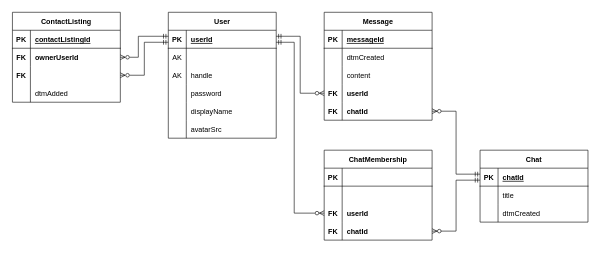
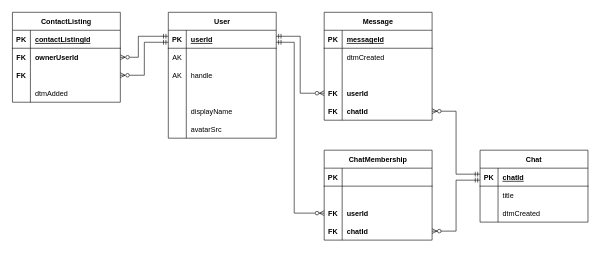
  <mxCell id="0" />
  <mxCell id="1" parent="0" />
  <mxCell id="2" value="User" style="shape=table;startSize=30;container=1;collapsible=1;childLayout=tableLayout;fixedRows=1;rowLines=0;fontStyle=1;align=center;resizeLast=1;" vertex="1" parent="1"><mxGeometry x="280" y="20" width="180" height="210" as="geometry"><mxRectangle x="180" y="210" width="60" height="30" as="alternateBounds" /></mxGeometry></mxCell>
  <mxCell id="3" value="" style="shape=partialRectangle;collapsible=0;dropTarget=0;pointerEvents=0;fillColor=none;top=0;left=0;bottom=1;right=0;points=[[0,0.5],[1,0.5]];portConstraint=eastwest;" vertex="1" parent="2"><mxGeometry y="30" width="180" height="30" as="geometry" /></mxCell>
  <mxCell id="4" value="PK" style="shape=partialRectangle;connectable=0;fillColor=none;top=0;left=0;bottom=0;right=0;fontStyle=1;overflow=hidden;" vertex="1" parent="3"><mxGeometry width="30" height="30" as="geometry"><mxRectangle width="30" height="30" as="alternateBounds" /></mxGeometry></mxCell>
  <mxCell id="5" value="userId" style="shape=partialRectangle;connectable=0;fillColor=none;top=0;left=0;bottom=0;right=0;align=left;spacingLeft=6;fontStyle=5;overflow=hidden;" vertex="1" parent="3"><mxGeometry x="30" width="150" height="30" as="geometry"><mxRectangle width="150" height="30" as="alternateBounds" /></mxGeometry></mxCell>
  <mxCell id="6" value="" style="shape=partialRectangle;collapsible=0;dropTarget=0;pointerEvents=0;fillColor=none;top=0;left=0;bottom=0;right=0;points=[[0,0.5],[1,0.5]];portConstraint=eastwest;" vertex="1" parent="2"><mxGeometry y="60" width="180" height="30" as="geometry" /></mxCell>
  <mxCell id="7" value="AK" style="shape=partialRectangle;connectable=0;fillColor=none;top=0;left=0;bottom=0;right=0;editable=1;overflow=hidden;" vertex="1" parent="6"><mxGeometry width="30" height="30" as="geometry"><mxRectangle width="30" height="30" as="alternateBounds" /></mxGeometry></mxCell>
  <mxCell id="8" value="" style="shape=partialRectangle;collapsible=0;dropTarget=0;pointerEvents=0;fillColor=none;top=0;left=0;bottom=0;right=0;points=[[0,0.5],[1,0.5]];portConstraint=eastwest;" vertex="1" parent="2"><mxGeometry y="90" width="180" height="30" as="geometry" /></mxCell>
  <mxCell id="9" value="AK" style="shape=partialRectangle;connectable=0;fillColor=none;top=0;left=0;bottom=0;right=0;editable=1;overflow=hidden;fontStyle=0" vertex="1" parent="8"><mxGeometry width="30" height="30" as="geometry"><mxRectangle width="30" height="30" as="alternateBounds" /></mxGeometry></mxCell>
  <mxCell id="10" value="handle" style="shape=partialRectangle;connectable=0;fillColor=none;top=0;left=0;bottom=0;right=0;align=left;spacingLeft=6;overflow=hidden;fontStyle=0" vertex="1" parent="8"><mxGeometry x="30" width="150" height="30" as="geometry"><mxRectangle width="150" height="30" as="alternateBounds" /></mxGeometry></mxCell>
  <mxCell id="11" value="" style="shape=partialRectangle;collapsible=0;dropTarget=0;pointerEvents=0;fillColor=none;top=0;left=0;bottom=0;right=0;points=[[0,0.5],[1,0.5]];portConstraint=eastwest;" vertex="1" parent="2"><mxGeometry y="120" width="180" height="30" as="geometry" /></mxCell>
  <mxCell id="12" value="" style="shape=partialRectangle;connectable=0;fillColor=none;top=0;left=0;bottom=0;right=0;editable=1;overflow=hidden;" vertex="1" parent="11"><mxGeometry width="30" height="30" as="geometry"><mxRectangle width="30" height="30" as="alternateBounds" /></mxGeometry></mxCell>
- <mxCell id="13" value="password" style="shape=partialRectangle;connectable=0;fillColor=none;top=0;left=0;bottom=0;right=0;align=left;spacingLeft=6;overflow=hidden;" vertex="1" parent="11"><mxGeometry x="30" width="150" height="30" as="geometry"><mxRectangle width="150" height="30" as="alternateBounds" /></mxGeometry></mxCell>
  <mxCell id="14" value="" style="shape=partialRectangle;collapsible=0;dropTarget=0;pointerEvents=0;fillColor=none;top=0;left=0;bottom=0;right=0;points=[[0,0.5],[1,0.5]];portConstraint=eastwest;" vertex="1" parent="2"><mxGeometry y="150" width="180" height="30" as="geometry" /></mxCell>
  <mxCell id="15" value="" style="shape=partialRectangle;connectable=0;fillColor=none;top=0;left=0;bottom=0;right=0;editable=1;overflow=hidden;" vertex="1" parent="14"><mxGeometry width="30" height="30" as="geometry"><mxRectangle width="30" height="30" as="alternateBounds" /></mxGeometry></mxCell>
  <mxCell id="16" value="displayName" style="shape=partialRectangle;connectable=0;fillColor=none;top=0;left=0;bottom=0;right=0;align=left;spacingLeft=6;overflow=hidden;" vertex="1" parent="14"><mxGeometry x="30" width="150" height="30" as="geometry"><mxRectangle width="150" height="30" as="alternateBounds" /></mxGeometry></mxCell>
  <mxCell id="17" value="" style="shape=partialRectangle;collapsible=0;dropTarget=0;pointerEvents=0;fillColor=none;top=0;left=0;bottom=0;right=0;points=[[0,0.5],[1,0.5]];portConstraint=eastwest;" vertex="1" parent="2"><mxGeometry y="180" width="180" height="30" as="geometry" /></mxCell>
  <mxCell id="18" value="" style="shape=partialRectangle;connectable=0;fillColor=none;top=0;left=0;bottom=0;right=0;editable=1;overflow=hidden;" vertex="1" parent="17"><mxGeometry width="30" height="30" as="geometry"><mxRectangle width="30" height="30" as="alternateBounds" /></mxGeometry></mxCell>
  <mxCell id="19" value="avatarSrc" style="shape=partialRectangle;connectable=0;fillColor=none;top=0;left=0;bottom=0;right=0;align=left;spacingLeft=6;overflow=hidden;" vertex="1" parent="17"><mxGeometry x="30" width="150" height="30" as="geometry"><mxRectangle width="150" height="30" as="alternateBounds" /></mxGeometry></mxCell>
  <mxCell id="20" value="Message" style="shape=table;startSize=30;container=1;collapsible=1;childLayout=tableLayout;fixedRows=1;rowLines=0;fontStyle=1;align=center;resizeLast=1;" vertex="1" parent="1"><mxGeometry x="540" y="20" width="180" height="180" as="geometry"><mxRectangle x="180" y="210" width="60" height="30" as="alternateBounds" /></mxGeometry></mxCell>
  <mxCell id="21" value="" style="shape=partialRectangle;collapsible=0;dropTarget=0;pointerEvents=0;fillColor=none;top=0;left=0;bottom=1;right=0;points=[[0,0.5],[1,0.5]];portConstraint=eastwest;" vertex="1" parent="20"><mxGeometry y="30" width="180" height="30" as="geometry" /></mxCell>
  <mxCell id="22" value="PK" style="shape=partialRectangle;connectable=0;fillColor=none;top=0;left=0;bottom=0;right=0;fontStyle=1;overflow=hidden;" vertex="1" parent="21"><mxGeometry width="30" height="30" as="geometry"><mxRectangle width="30" height="30" as="alternateBounds" /></mxGeometry></mxCell>
  <mxCell id="23" value="messageId" style="shape=partialRectangle;connectable=0;fillColor=none;top=0;left=0;bottom=0;right=0;align=left;spacingLeft=6;fontStyle=5;overflow=hidden;" vertex="1" parent="21"><mxGeometry x="30" width="150" height="30" as="geometry"><mxRectangle width="150" height="30" as="alternateBounds" /></mxGeometry></mxCell>
  <mxCell id="24" value="" style="shape=partialRectangle;collapsible=0;dropTarget=0;pointerEvents=0;fillColor=none;top=0;left=0;bottom=0;right=0;points=[[0,0.5],[1,0.5]];portConstraint=eastwest;" vertex="1" parent="20"><mxGeometry y="60" width="180" height="30" as="geometry" /></mxCell>
  <mxCell id="25" value="" style="shape=partialRectangle;connectable=0;fillColor=none;top=0;left=0;bottom=0;right=0;editable=1;overflow=hidden;" vertex="1" parent="24"><mxGeometry width="30" height="30" as="geometry"><mxRectangle width="30" height="30" as="alternateBounds" /></mxGeometry></mxCell>
  <mxCell id="26" value="dtmCreated" style="shape=partialRectangle;connectable=0;fillColor=none;top=0;left=0;bottom=0;right=0;align=left;spacingLeft=6;overflow=hidden;" vertex="1" parent="24"><mxGeometry x="30" width="150" height="30" as="geometry"><mxRectangle width="150" height="30" as="alternateBounds" /></mxGeometry></mxCell>
  <mxCell id="27" value="" style="shape=partialRectangle;collapsible=0;dropTarget=0;pointerEvents=0;fillColor=none;top=0;left=0;bottom=0;right=0;points=[[0,0.5],[1,0.5]];portConstraint=eastwest;" vertex="1" parent="20"><mxGeometry y="90" width="180" height="30" as="geometry" /></mxCell>
  <mxCell id="28" value="" style="shape=partialRectangle;connectable=0;fillColor=none;top=0;left=0;bottom=0;right=0;editable=1;overflow=hidden;" vertex="1" parent="27"><mxGeometry width="30" height="30" as="geometry"><mxRectangle width="30" height="30" as="alternateBounds" /></mxGeometry></mxCell>
- <mxCell id="29" value="content" style="shape=partialRectangle;connectable=0;fillColor=none;top=0;left=0;bottom=0;right=0;align=left;spacingLeft=6;overflow=hidden;" vertex="1" parent="27"><mxGeometry x="30" width="150" height="30" as="geometry"><mxRectangle width="150" height="30" as="alternateBounds" /></mxGeometry></mxCell>
  <mxCell id="30" value="" style="shape=partialRectangle;collapsible=0;dropTarget=0;pointerEvents=0;fillColor=none;top=0;left=0;bottom=0;right=0;points=[[0,0.5],[1,0.5]];portConstraint=eastwest;" vertex="1" parent="20"><mxGeometry y="120" width="180" height="30" as="geometry" /></mxCell>
  <mxCell id="31" value="FK" style="shape=partialRectangle;connectable=0;fillColor=none;top=0;left=0;bottom=0;right=0;editable=1;overflow=hidden;fontStyle=1" vertex="1" parent="30"><mxGeometry width="30" height="30" as="geometry"><mxRectangle width="30" height="30" as="alternateBounds" /></mxGeometry></mxCell>
  <mxCell id="32" value="userId" style="shape=partialRectangle;connectable=0;fillColor=none;top=0;left=0;bottom=0;right=0;align=left;spacingLeft=6;overflow=hidden;fontStyle=1" vertex="1" parent="30"><mxGeometry x="30" width="150" height="30" as="geometry"><mxRectangle width="150" height="30" as="alternateBounds" /></mxGeometry></mxCell>
  <mxCell id="33" value="" style="shape=partialRectangle;collapsible=0;dropTarget=0;pointerEvents=0;fillColor=none;top=0;left=0;bottom=0;right=0;points=[[0,0.5],[1,0.5]];portConstraint=eastwest;" vertex="1" parent="20"><mxGeometry y="150" width="180" height="30" as="geometry" /></mxCell>
  <mxCell id="34" value="FK" style="shape=partialRectangle;connectable=0;fillColor=none;top=0;left=0;bottom=0;right=0;editable=1;overflow=hidden;fontStyle=1" vertex="1" parent="33"><mxGeometry width="30" height="30" as="geometry"><mxRectangle width="30" height="30" as="alternateBounds" /></mxGeometry></mxCell>
  <mxCell id="35" value="chatId" style="shape=partialRectangle;connectable=0;fillColor=none;top=0;left=0;bottom=0;right=0;align=left;spacingLeft=6;overflow=hidden;fontStyle=1" vertex="1" parent="33"><mxGeometry x="30" width="150" height="30" as="geometry"><mxRectangle width="150" height="30" as="alternateBounds" /></mxGeometry></mxCell>
  <mxCell id="36" style="edgeStyle=orthogonalEdgeStyle;rounded=0;orthogonalLoop=1;jettySize=auto;html=1;endArrow=ERzeroToMany;endFill=0;strokeColor=default;startArrow=ERmandOne;startFill=0;" edge="1" parent="1" source="3" target="30"><mxGeometry relative="1" as="geometry"><Array as="points"><mxPoint x="500" y="60" /><mxPoint x="500" y="155" /></Array></mxGeometry></mxCell>
  <mxCell id="37" value="Chat" style="shape=table;startSize=30;container=1;collapsible=1;childLayout=tableLayout;fixedRows=1;rowLines=0;fontStyle=1;align=center;resizeLast=1;" vertex="1" parent="1"><mxGeometry x="800" y="250" width="180" height="120" as="geometry" /></mxCell>
  <mxCell id="38" value="" style="shape=partialRectangle;collapsible=0;dropTarget=0;pointerEvents=0;fillColor=none;top=0;left=0;bottom=1;right=0;points=[[0,0.5],[1,0.5]];portConstraint=eastwest;" vertex="1" parent="37"><mxGeometry y="30" width="180" height="30" as="geometry" /></mxCell>
  <mxCell id="39" value="PK" style="shape=partialRectangle;connectable=0;fillColor=none;top=0;left=0;bottom=0;right=0;fontStyle=1;overflow=hidden;" vertex="1" parent="38"><mxGeometry width="30" height="30" as="geometry"><mxRectangle width="30" height="30" as="alternateBounds" /></mxGeometry></mxCell>
  <mxCell id="40" value="chatId" style="shape=partialRectangle;connectable=0;fillColor=none;top=0;left=0;bottom=0;right=0;align=left;spacingLeft=6;fontStyle=5;overflow=hidden;" vertex="1" parent="38"><mxGeometry x="30" width="150" height="30" as="geometry"><mxRectangle width="150" height="30" as="alternateBounds" /></mxGeometry></mxCell>
  <mxCell id="41" value="" style="shape=partialRectangle;collapsible=0;dropTarget=0;pointerEvents=0;fillColor=none;top=0;left=0;bottom=0;right=0;points=[[0,0.5],[1,0.5]];portConstraint=eastwest;" vertex="1" parent="37"><mxGeometry y="60" width="180" height="30" as="geometry" /></mxCell>
  <mxCell id="42" value="" style="shape=partialRectangle;connectable=0;fillColor=none;top=0;left=0;bottom=0;right=0;editable=1;overflow=hidden;" vertex="1" parent="41"><mxGeometry width="30" height="30" as="geometry"><mxRectangle width="30" height="30" as="alternateBounds" /></mxGeometry></mxCell>
  <mxCell id="43" value="title" style="shape=partialRectangle;connectable=0;fillColor=none;top=0;left=0;bottom=0;right=0;align=left;spacingLeft=6;overflow=hidden;" vertex="1" parent="41"><mxGeometry x="30" width="150" height="30" as="geometry"><mxRectangle width="150" height="30" as="alternateBounds" /></mxGeometry></mxCell>
  <mxCell id="44" value="" style="shape=partialRectangle;collapsible=0;dropTarget=0;pointerEvents=0;fillColor=none;top=0;left=0;bottom=0;right=0;points=[[0,0.5],[1,0.5]];portConstraint=eastwest;" vertex="1" parent="37"><mxGeometry y="90" width="180" height="30" as="geometry" /></mxCell>
  <mxCell id="45" value="" style="shape=partialRectangle;connectable=0;fillColor=none;top=0;left=0;bottom=0;right=0;editable=1;overflow=hidden;" vertex="1" parent="44"><mxGeometry width="30" height="30" as="geometry"><mxRectangle width="30" height="30" as="alternateBounds" /></mxGeometry></mxCell>
  <mxCell id="46" value="dtmCreated" style="shape=partialRectangle;connectable=0;fillColor=none;top=0;left=0;bottom=0;right=0;align=left;spacingLeft=6;overflow=hidden;" vertex="1" parent="44"><mxGeometry x="30" width="150" height="30" as="geometry"><mxRectangle width="150" height="30" as="alternateBounds" /></mxGeometry></mxCell>
  <mxCell id="47" style="edgeStyle=orthogonalEdgeStyle;rounded=0;orthogonalLoop=1;jettySize=auto;html=1;startArrow=ERzeroToMany;startFill=1;endArrow=ERmandOne;endFill=0;strokeColor=default;" edge="1" parent="1" source="33" target="38"><mxGeometry relative="1" as="geometry"><Array as="points"><mxPoint x="760" y="185" /><mxPoint x="760" y="290" /></Array></mxGeometry></mxCell>
  <mxCell id="48" value="ChatMembership" style="shape=table;startSize=30;container=1;collapsible=1;childLayout=tableLayout;fixedRows=1;rowLines=0;fontStyle=1;align=center;resizeLast=1;" vertex="1" parent="1"><mxGeometry x="540" y="250" width="180" height="150" as="geometry" /></mxCell>
  <mxCell id="49" value="" style="shape=partialRectangle;collapsible=0;dropTarget=0;pointerEvents=0;fillColor=none;top=0;left=0;bottom=1;right=0;points=[[0,0.5],[1,0.5]];portConstraint=eastwest;" vertex="1" parent="48"><mxGeometry y="30" width="180" height="30" as="geometry" /></mxCell>
  <mxCell id="50" value="PK" style="shape=partialRectangle;connectable=0;fillColor=none;top=0;left=0;bottom=0;right=0;fontStyle=1;overflow=hidden;" vertex="1" parent="49"><mxGeometry width="30" height="30" as="geometry"><mxRectangle width="30" height="30" as="alternateBounds" /></mxGeometry></mxCell>
  <mxCell id="51" value="" style="shape=partialRectangle;collapsible=0;dropTarget=0;pointerEvents=0;fillColor=none;top=0;left=0;bottom=0;right=0;points=[[0,0.5],[1,0.5]];portConstraint=eastwest;" vertex="1" parent="48"><mxGeometry y="60" width="180" height="30" as="geometry" /></mxCell>
  <mxCell id="52" value="" style="shape=partialRectangle;connectable=0;fillColor=none;top=0;left=0;bottom=0;right=0;editable=1;overflow=hidden;" vertex="1" parent="51"><mxGeometry width="30" height="30" as="geometry"><mxRectangle width="30" height="30" as="alternateBounds" /></mxGeometry></mxCell>
  <mxCell id="53" value="" style="shape=partialRectangle;collapsible=0;dropTarget=0;pointerEvents=0;fillColor=none;top=0;left=0;bottom=0;right=0;points=[[0,0.5],[1,0.5]];portConstraint=eastwest;" vertex="1" parent="48"><mxGeometry y="90" width="180" height="30" as="geometry" /></mxCell>
  <mxCell id="54" value="FK" style="shape=partialRectangle;connectable=0;fillColor=none;top=0;left=0;bottom=0;right=0;editable=1;overflow=hidden;fontStyle=1" vertex="1" parent="53"><mxGeometry width="30" height="30" as="geometry"><mxRectangle width="30" height="30" as="alternateBounds" /></mxGeometry></mxCell>
  <mxCell id="55" value="userId" style="shape=partialRectangle;connectable=0;fillColor=none;top=0;left=0;bottom=0;right=0;align=left;spacingLeft=6;overflow=hidden;fontStyle=1" vertex="1" parent="53"><mxGeometry x="30" width="150" height="30" as="geometry"><mxRectangle width="150" height="30" as="alternateBounds" /></mxGeometry></mxCell>
  <mxCell id="56" value="" style="shape=partialRectangle;collapsible=0;dropTarget=0;pointerEvents=0;fillColor=none;top=0;left=0;bottom=0;right=0;points=[[0,0.5],[1,0.5]];portConstraint=eastwest;" vertex="1" parent="48"><mxGeometry y="120" width="180" height="30" as="geometry" /></mxCell>
  <mxCell id="57" value="FK" style="shape=partialRectangle;connectable=0;fillColor=none;top=0;left=0;bottom=0;right=0;editable=1;overflow=hidden;fontStyle=1" vertex="1" parent="56"><mxGeometry width="30" height="30" as="geometry"><mxRectangle width="30" height="30" as="alternateBounds" /></mxGeometry></mxCell>
  <mxCell id="58" value="chatId" style="shape=partialRectangle;connectable=0;fillColor=none;top=0;left=0;bottom=0;right=0;align=left;spacingLeft=6;overflow=hidden;fontStyle=1" vertex="1" parent="56"><mxGeometry x="30" width="150" height="30" as="geometry"><mxRectangle width="150" height="30" as="alternateBounds" /></mxGeometry></mxCell>
  <mxCell id="59" style="edgeStyle=orthogonalEdgeStyle;rounded=0;orthogonalLoop=1;jettySize=auto;html=1;startArrow=ERmandOne;startFill=0;endArrow=ERzeroToMany;endFill=0;strokeColor=default;" edge="1" parent="1" source="3" target="53"><mxGeometry relative="1" as="geometry"><Array as="points"><mxPoint x="490" y="70" /><mxPoint x="490" y="355" /></Array></mxGeometry></mxCell>
  <mxCell id="60" style="edgeStyle=orthogonalEdgeStyle;rounded=0;orthogonalLoop=1;jettySize=auto;html=1;startArrow=ERzeroToMany;startFill=1;endArrow=ERmandOne;endFill=0;strokeColor=default;" edge="1" parent="1" source="56" target="38"><mxGeometry relative="1" as="geometry"><Array as="points"><mxPoint x="760" y="385" /><mxPoint x="760" y="300" /></Array></mxGeometry></mxCell>
  <mxCell id="61" value="ContactListing" style="shape=table;startSize=30;container=1;collapsible=1;childLayout=tableLayout;fixedRows=1;rowLines=0;fontStyle=1;align=center;resizeLast=1;" vertex="1" parent="1"><mxGeometry x="20" y="20" width="180" height="150" as="geometry"><mxRectangle x="180" y="210" width="60" height="30" as="alternateBounds" /></mxGeometry></mxCell>
  <mxCell id="62" value="" style="shape=partialRectangle;collapsible=0;dropTarget=0;pointerEvents=0;fillColor=none;top=0;left=0;bottom=1;right=0;points=[[0,0.5],[1,0.5]];portConstraint=eastwest;" vertex="1" parent="61"><mxGeometry y="30" width="180" height="30" as="geometry" /></mxCell>
  <mxCell id="63" value="PK" style="shape=partialRectangle;connectable=0;fillColor=none;top=0;left=0;bottom=0;right=0;fontStyle=1;overflow=hidden;" vertex="1" parent="62"><mxGeometry width="30" height="30" as="geometry"><mxRectangle width="30" height="30" as="alternateBounds" /></mxGeometry></mxCell>
  <mxCell id="64" value="contactListingId" style="shape=partialRectangle;connectable=0;fillColor=none;top=0;left=0;bottom=0;right=0;align=left;spacingLeft=6;fontStyle=5;overflow=hidden;" vertex="1" parent="62"><mxGeometry x="30" width="150" height="30" as="geometry"><mxRectangle width="150" height="30" as="alternateBounds" /></mxGeometry></mxCell>
  <mxCell id="65" value="" style="shape=partialRectangle;collapsible=0;dropTarget=0;pointerEvents=0;fillColor=none;top=0;left=0;bottom=0;right=0;points=[[0,0.5],[1,0.5]];portConstraint=eastwest;" vertex="1" parent="61"><mxGeometry y="60" width="180" height="30" as="geometry" /></mxCell>
  <mxCell id="66" value="FK" style="shape=partialRectangle;connectable=0;fillColor=none;top=0;left=0;bottom=0;right=0;editable=1;overflow=hidden;fontStyle=1" vertex="1" parent="65"><mxGeometry width="30" height="30" as="geometry"><mxRectangle width="30" height="30" as="alternateBounds" /></mxGeometry></mxCell>
  <mxCell id="67" value="ownerUserId" style="shape=partialRectangle;connectable=0;fillColor=none;top=0;left=0;bottom=0;right=0;align=left;spacingLeft=6;overflow=hidden;fontStyle=1" vertex="1" parent="65"><mxGeometry x="30" width="150" height="30" as="geometry"><mxRectangle width="150" height="30" as="alternateBounds" /></mxGeometry></mxCell>
  <mxCell id="68" value="" style="shape=partialRectangle;collapsible=0;dropTarget=0;pointerEvents=0;fillColor=none;top=0;left=0;bottom=0;right=0;points=[[0,0.5],[1,0.5]];portConstraint=eastwest;" vertex="1" parent="61"><mxGeometry y="90" width="180" height="30" as="geometry" /></mxCell>
  <mxCell id="69" value="FK" style="shape=partialRectangle;connectable=0;fillColor=none;top=0;left=0;bottom=0;right=0;editable=1;overflow=hidden;fontStyle=1" vertex="1" parent="68"><mxGeometry width="30" height="30" as="geometry"><mxRectangle width="30" height="30" as="alternateBounds" /></mxGeometry></mxCell>
  <mxCell id="70" value="" style="shape=partialRectangle;collapsible=0;dropTarget=0;pointerEvents=0;fillColor=none;top=0;left=0;bottom=0;right=0;points=[[0,0.5],[1,0.5]];portConstraint=eastwest;" vertex="1" parent="61"><mxGeometry y="120" width="180" height="30" as="geometry" /></mxCell>
  <mxCell id="71" value="" style="shape=partialRectangle;connectable=0;fillColor=none;top=0;left=0;bottom=0;right=0;editable=1;overflow=hidden;" vertex="1" parent="70"><mxGeometry width="30" height="30" as="geometry"><mxRectangle width="30" height="30" as="alternateBounds" /></mxGeometry></mxCell>
  <mxCell id="72" value="dtmAdded" style="shape=partialRectangle;connectable=0;fillColor=none;top=0;left=0;bottom=0;right=0;align=left;spacingLeft=6;overflow=hidden;" vertex="1" parent="70"><mxGeometry x="30" width="150" height="30" as="geometry"><mxRectangle width="150" height="30" as="alternateBounds" /></mxGeometry></mxCell>
  <mxCell id="73" style="edgeStyle=orthogonalEdgeStyle;rounded=0;orthogonalLoop=1;jettySize=auto;html=1;startArrow=ERmandOne;startFill=0;endArrow=ERzeroToMany;endFill=0;strokeColor=default;" edge="1" parent="1" source="3" target="65"><mxGeometry relative="1" as="geometry"><Array as="points"><mxPoint x="230" y="60" /><mxPoint x="230" y="95" /></Array></mxGeometry></mxCell>
  <mxCell id="74" style="edgeStyle=orthogonalEdgeStyle;rounded=0;orthogonalLoop=1;jettySize=auto;html=1;startArrow=ERmandOne;startFill=0;endArrow=ERzeroToMany;endFill=0;strokeColor=default;" edge="1" parent="1" source="3" target="68"><mxGeometry relative="1" as="geometry"><Array as="points"><mxPoint x="240" y="70" /><mxPoint x="240" y="125" /></Array></mxGeometry></mxCell>
